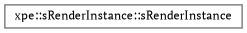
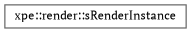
  digraph {
    rankdir=LR
    fontname="PT Serif"
-   n1 [color=grey40 fillcolor=white fontname="PT Serif" fontsize=10 height=0.2 label="xpe::sRenderInstance::sRenderInstance" shape=box style=filled width=0.4]
+   n1 [color=grey40 fillcolor=white fontname="PT Serif" fontsize=10 height=0.2 label="xpe::render::sRenderInstance" shape=box style=filled width=0.4]
  }
